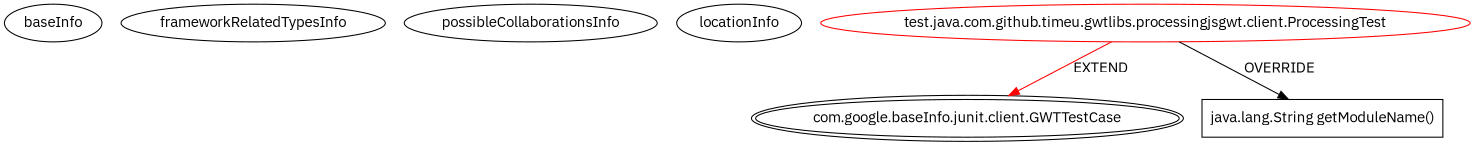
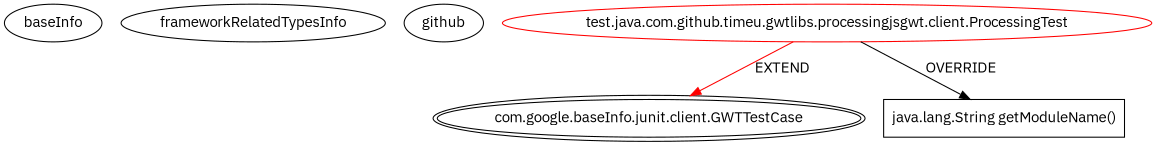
  digraph {
    fontname="IBM Plex Sans"
    node [fontname="IBM Plex Sans"]
    edge [fontname="IBM Plex Sans"]
    baseInfo [category=extension_graph graphId=4546 isAnonymous=false possibleRelation=false]
    frameworkRelatedTypesInfo [0="com.google.gwt.junit.client.GWTTestCase"]
-   possibleCollaborationsInfo
-   locationInfo [contextSignature=ProcessingTest filePath="/timeu-processing-js-gwt/processing-js-gwt-master/processingjs-gwt/src/test/java/com/github/timeu/gwtlibs/processingjsgwt/client/ProcessingTest.java" graphId=4546 projectName="timeu-processing-js-gwt"]
+   possibleCollaborationsInfo [label=github]
    n5 [color=red isFrameworkType=false label="test.java.com.github.timeu.gwtlibs.processingjsgwt.client.ProcessingTest" vertexType=ROOT_CLIENT_CLASS_DECLARATION]
    n6 [isFrameworkType=true label="com.google.baseInfo.junit.client.GWTTestCase" peripheries=2 vertexType=FRAMEWORK_CLASS_TYPE]
    n7 [isFrameworkType=false label="java.lang.String getModuleName()" shape=box vertexType=OVERRIDING_METHOD_DECLARATION]
    n5 -> n6 [color=red label=EXTEND]
    n5 -> n7 [label=OVERRIDE]
  }
